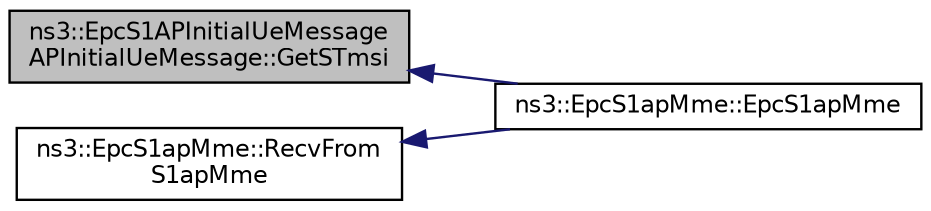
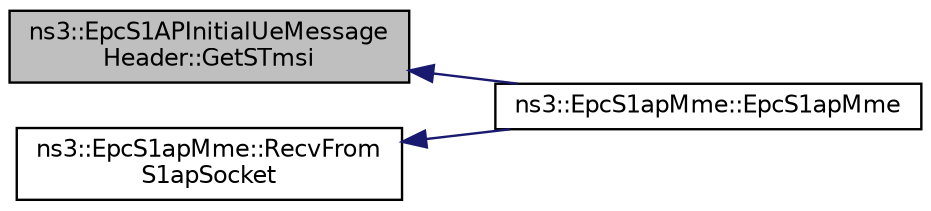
  digraph {
    fontname="DejaVu Sans"
    rankdir=LR
    node [color=black fillcolor=white fontname="DejaVu Sans" fontsize=10 shape=record style=filled]
    edge [color=midnightblue dir=back fontname="DejaVu Sans" fontsize=10 labelfontname=Helvetica labelfontsize=10 style=solid]
-   n1 [fillcolor=grey75 fontcolor=black height=0.2 label="ns3::EpcS1APInitialUeMessage\lAPInitialUeMessage::GetSTmsi" width=0.4]
+   n1 [fillcolor=grey75 fontcolor=black height=0.2 label="ns3::EpcS1APInitialUeMessage\lHeader::GetSTmsi" width=0.4]
    n2 [height=0.2 label="ns3::EpcS1apMme::EpcS1apMme" width=0.4]
-   n3 [height=0.2 label="ns3::EpcS1apMme::RecvFrom\lS1apMme" width=0.4]
+   n3 [height=0.2 label="ns3::EpcS1apMme::RecvFrom\lS1apSocket" width=0.4]
    n1 -> n2
    n3 -> n2
  }
